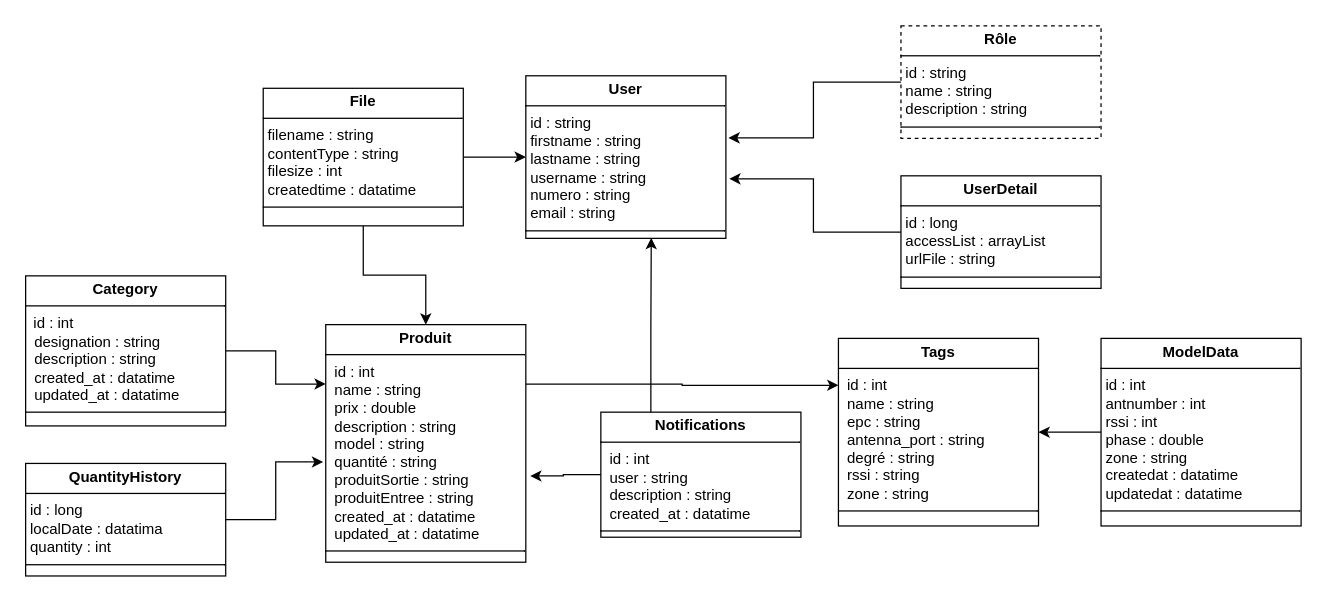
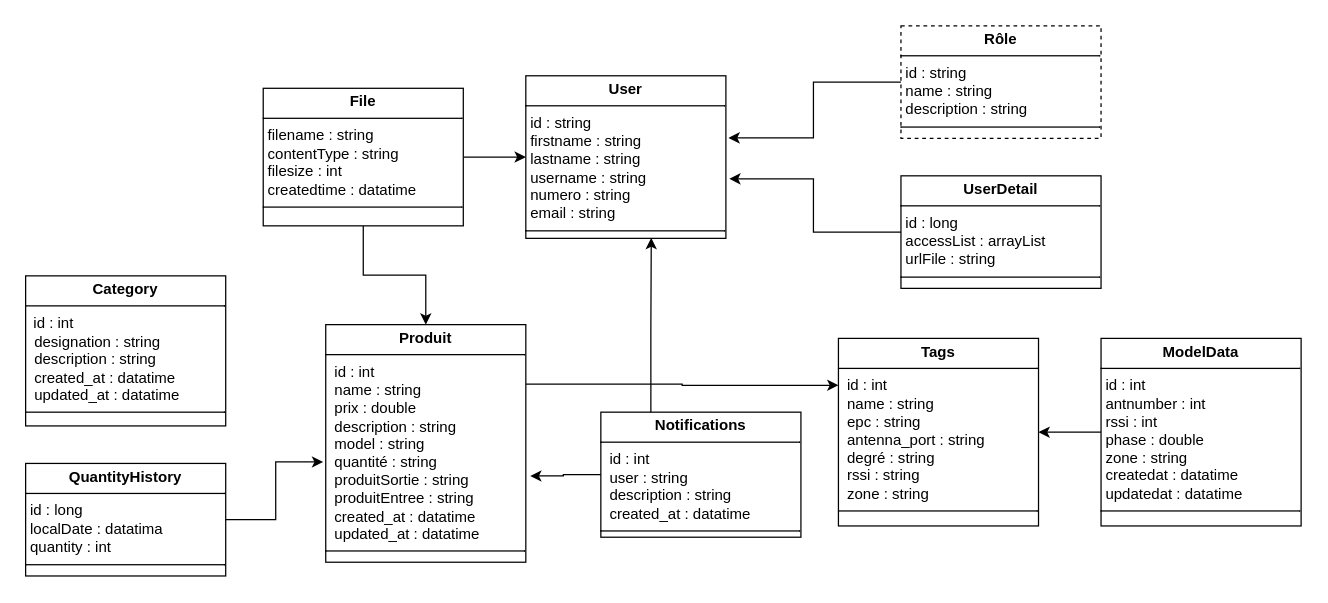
  <mxCell id="0" />
  <mxCell id="1" parent="0" />
- <mxCell id="2" style="edgeStyle=orthogonalEdgeStyle;rounded=0;orthogonalLoop=1;jettySize=auto;html=1;exitX=1;exitY=0.5;exitDx=0;exitDy=0;entryX=0;entryY=0.25;entryDx=0;entryDy=0;" edge="1" parent="1" source="3" target="14"><mxGeometry relative="1" as="geometry" /></mxCell>
  <mxCell id="3" value="&lt;p style=&quot;margin:0px;margin-top:4px;text-align:center;&quot;&gt;&lt;b&gt;Category&lt;/b&gt;&lt;br&gt;&lt;/p&gt;&lt;hr size=&quot;1&quot; style=&quot;border-style:solid;&quot;&gt;&amp;nbsp; id : int&lt;br&gt;&lt;p style=&quot;margin:0px;margin-left:4px;&quot;&gt;&amp;nbsp;designation : string&lt;/p&gt;&lt;p style=&quot;margin:0px;margin-left:4px;&quot;&gt;&amp;nbsp;description : string&lt;/p&gt;&lt;p style=&quot;margin: 0px 0px 0px 4px;&quot;&gt;&amp;nbsp;created_at :&amp;nbsp;&lt;span style=&quot;background-color: initial;&quot;&gt;datatime&lt;/span&gt;&lt;br&gt;&lt;/p&gt;&lt;p style=&quot;margin: 0px 0px 0px 4px;&quot;&gt;&amp;nbsp;updated&lt;span style=&quot;background-color: initial;&quot;&gt;_at :&amp;nbsp;&lt;/span&gt;&lt;span style=&quot;background-color: initial;&quot;&gt;datatime&lt;/span&gt;&lt;/p&gt;&lt;hr size=&quot;1&quot; style=&quot;border-style:solid;&quot;&gt;&lt;p style=&quot;margin:0px;margin-left:4px;&quot;&gt;&lt;br&gt;&lt;/p&gt;" style="verticalAlign=top;align=left;overflow=fill;html=1;whiteSpace=wrap;" parent="1" vertex="1"><mxGeometry x="20" y="220" width="160" height="120" as="geometry" /></mxCell>
  <mxCell id="4" value="&lt;p style=&quot;margin:0px;margin-top:4px;text-align:center;&quot;&gt;&lt;b&gt;Notifications&lt;/b&gt;&lt;/p&gt;&lt;hr size=&quot;1&quot; style=&quot;border-style:solid;&quot;&gt;&lt;p style=&quot;margin:0px;margin-left:4px;&quot;&gt;&amp;nbsp;id : int&lt;br&gt;&lt;/p&gt;&lt;p style=&quot;margin:0px;margin-left:4px;&quot;&gt;&amp;nbsp;user : string&lt;br&gt;&lt;/p&gt;&lt;p style=&quot;margin:0px;margin-left:4px;&quot;&gt;&amp;nbsp;description : string&lt;br&gt;&lt;/p&gt;&lt;p style=&quot;margin:0px;margin-left:4px;&quot;&gt;&amp;nbsp;&lt;span style=&quot;background-color: initial;&quot;&gt;created_at&lt;/span&gt;&lt;span style=&quot;background-color: initial;&quot;&gt;&amp;nbsp;: datatime&lt;/span&gt;&lt;/p&gt;&lt;hr size=&quot;1&quot; style=&quot;border-style:solid;&quot;&gt;&lt;p style=&quot;margin:0px;margin-left:4px;&quot;&gt;&lt;br&gt;&lt;/p&gt;" style="verticalAlign=top;align=left;overflow=fill;html=1;whiteSpace=wrap;" parent="1" vertex="1"><mxGeometry x="480" y="329" width="160" height="100" as="geometry" /></mxCell>
  <mxCell id="5" style="edgeStyle=orthogonalEdgeStyle;rounded=0;orthogonalLoop=1;jettySize=auto;html=1;exitX=0;exitY=0.5;exitDx=0;exitDy=0;entryX=1;entryY=0.5;entryDx=0;entryDy=0;" edge="1" parent="1" source="6" target="12"><mxGeometry relative="1" as="geometry" /></mxCell>
  <mxCell id="6" value="&lt;p style=&quot;margin:0px;margin-top:4px;text-align:center;&quot;&gt;&lt;b&gt;ModelData&lt;/b&gt;&lt;/p&gt;&lt;hr size=&quot;1&quot; style=&quot;border-style:solid;&quot;&gt;&lt;p style=&quot;margin:0px;margin-left:4px;&quot;&gt;id : int&lt;/p&gt;&lt;p style=&quot;margin:0px;margin-left:4px;&quot;&gt;antnumber : int&lt;/p&gt;&lt;p style=&quot;margin:0px;margin-left:4px;&quot;&gt;rssi : int&lt;/p&gt;&lt;p style=&quot;margin:0px;margin-left:4px;&quot;&gt;phase : double&lt;/p&gt;&lt;p style=&quot;margin:0px;margin-left:4px;&quot;&gt;zone : string&lt;/p&gt;&lt;p style=&quot;margin:0px;margin-left:4px;&quot;&gt;createdat : datatime&lt;/p&gt;&lt;p style=&quot;margin:0px;margin-left:4px;&quot;&gt;updatedat : datatime&lt;/p&gt;&lt;hr size=&quot;1&quot; style=&quot;border-style:solid;&quot;&gt;&lt;p style=&quot;margin:0px;margin-left:4px;&quot;&gt;&lt;br&gt;&lt;/p&gt;" style="verticalAlign=top;align=left;overflow=fill;html=1;whiteSpace=wrap;" parent="1" vertex="1"><mxGeometry x="880" y="270" width="160" height="150" as="geometry" /></mxCell>
  <mxCell id="7" style="edgeStyle=orthogonalEdgeStyle;rounded=0;orthogonalLoop=1;jettySize=auto;html=1;exitX=1;exitY=0.5;exitDx=0;exitDy=0;entryX=0;entryY=0.5;entryDx=0;entryDy=0;" edge="1" parent="1" source="9" target="16"><mxGeometry relative="1" as="geometry" /></mxCell>
  <mxCell id="8" style="edgeStyle=orthogonalEdgeStyle;rounded=0;orthogonalLoop=1;jettySize=auto;html=1;exitX=0.5;exitY=1;exitDx=0;exitDy=0;entryX=0.5;entryY=0;entryDx=0;entryDy=0;" edge="1" parent="1" source="9" target="14"><mxGeometry relative="1" as="geometry" /></mxCell>
  <mxCell id="9" value="&lt;p style=&quot;margin:0px;margin-top:4px;text-align:center;&quot;&gt;&lt;b&gt;File&lt;/b&gt;&lt;/p&gt;&lt;hr size=&quot;1&quot; style=&quot;border-style:solid;&quot;&gt;&lt;p style=&quot;margin:0px;margin-left:4px;&quot;&gt;filename : string&lt;/p&gt;&lt;p style=&quot;margin:0px;margin-left:4px;&quot;&gt;contentType : string&lt;/p&gt;&lt;p style=&quot;margin:0px;margin-left:4px;&quot;&gt;filesize : int&lt;/p&gt;&lt;p style=&quot;margin:0px;margin-left:4px;&quot;&gt;createdtime : datatime&lt;/p&gt;&lt;hr size=&quot;1&quot; style=&quot;border-style:solid;&quot;&gt;&lt;p style=&quot;margin:0px;margin-left:4px;&quot;&gt;&lt;br&gt;&lt;/p&gt;&lt;p style=&quot;margin:0px;margin-left:4px;&quot;&gt;&lt;br&gt;&lt;/p&gt;&lt;p style=&quot;margin:0px;margin-left:4px;&quot;&gt;&lt;br&gt;&lt;/p&gt;&lt;p style=&quot;margin:0px;margin-left:4px;&quot;&gt;&lt;br&gt;&lt;/p&gt;" style="verticalAlign=top;align=left;overflow=fill;html=1;whiteSpace=wrap;" parent="1" vertex="1"><mxGeometry x="210" y="70" width="160" height="110" as="geometry" /></mxCell>
  <mxCell id="10" value="&lt;p style=&quot;margin:0px;margin-top:4px;text-align:center;&quot;&gt;&lt;b&gt;UserDetail&lt;/b&gt;&lt;/p&gt;&lt;hr size=&quot;1&quot; style=&quot;border-style:solid;&quot;&gt;&lt;p style=&quot;margin:0px;margin-left:4px;&quot;&gt;id : long&lt;/p&gt;&lt;p style=&quot;margin:0px;margin-left:4px;&quot;&gt;accessList : arrayList&lt;/p&gt;&lt;p style=&quot;margin:0px;margin-left:4px;&quot;&gt;urlFile : string&lt;/p&gt;&lt;hr size=&quot;1&quot; style=&quot;border-style:solid;&quot;&gt;&lt;p style=&quot;margin:0px;margin-left:4px;&quot;&gt;&lt;br&gt;&lt;/p&gt;" style="verticalAlign=top;align=left;overflow=fill;html=1;whiteSpace=wrap;" parent="1" vertex="1"><mxGeometry x="720" y="140" width="160" height="90" as="geometry" /></mxCell>
  <mxCell id="11" value="&lt;p style=&quot;margin:0px;margin-top:4px;text-align:center;&quot;&gt;&lt;b&gt;QuantityHistory&lt;/b&gt;&lt;/p&gt;&lt;hr size=&quot;1&quot; style=&quot;border-style:solid;&quot;&gt;&lt;p style=&quot;margin:0px;margin-left:4px;&quot;&gt;id : long&lt;/p&gt;&lt;p style=&quot;margin:0px;margin-left:4px;&quot;&gt;localDate : datatima&lt;/p&gt;&lt;p style=&quot;margin:0px;margin-left:4px;&quot;&gt;quantity : int&lt;/p&gt;&lt;hr size=&quot;1&quot; style=&quot;border-style:solid;&quot;&gt;&lt;p style=&quot;margin:0px;margin-left:4px;&quot;&gt;&lt;br&gt;&lt;/p&gt;" style="verticalAlign=top;align=left;overflow=fill;html=1;whiteSpace=wrap;" parent="1" vertex="1"><mxGeometry x="20" y="370" width="160" height="90" as="geometry" /></mxCell>
  <mxCell id="12" value="&lt;p style=&quot;margin:0px;margin-top:4px;text-align:center;&quot;&gt;&lt;b&gt;Tags&lt;/b&gt;&lt;/p&gt;&lt;hr size=&quot;1&quot; style=&quot;border-style:solid;&quot;&gt;&lt;p style=&quot;margin: 0px 0px 0px 4px;&quot;&gt;&amp;nbsp;id : int&lt;/p&gt;&lt;p style=&quot;margin:0px;margin-left:4px;&quot;&gt;&amp;nbsp;name : string&lt;br&gt;&lt;/p&gt;&lt;p style=&quot;margin:0px;margin-left:4px;&quot;&gt;&amp;nbsp;epc : string&lt;br&gt;&lt;/p&gt;&lt;p style=&quot;margin:0px;margin-left:4px;&quot;&gt;&amp;nbsp;antenna_port : string&lt;br&gt;&lt;/p&gt;&lt;p style=&quot;margin:0px;margin-left:4px;&quot;&gt;&amp;nbsp;degré : string&lt;br&gt;&lt;/p&gt;&lt;p style=&quot;margin:0px;margin-left:4px;&quot;&gt;&amp;nbsp;rssi : string&lt;br&gt;&lt;/p&gt;&lt;p style=&quot;margin:0px;margin-left:4px;&quot;&gt;&amp;nbsp;zone : string&lt;br&gt;&lt;/p&gt;&lt;hr size=&quot;1&quot; style=&quot;border-style:solid;&quot;&gt;&lt;p style=&quot;margin:0px;margin-left:4px;&quot;&gt;&lt;br&gt;&lt;/p&gt;" style="verticalAlign=top;align=left;overflow=fill;html=1;whiteSpace=wrap;" parent="1" vertex="1"><mxGeometry x="670" y="270" width="160" height="150" as="geometry" /></mxCell>
  <mxCell id="13" style="edgeStyle=orthogonalEdgeStyle;rounded=0;orthogonalLoop=1;jettySize=auto;html=1;exitX=1;exitY=0.25;exitDx=0;exitDy=0;entryX=0;entryY=0.25;entryDx=0;entryDy=0;" edge="1" parent="1" source="14" target="12"><mxGeometry relative="1" as="geometry" /></mxCell>
  <mxCell id="14" value="&lt;p style=&quot;margin:0px;margin-top:4px;text-align:center;&quot;&gt;&lt;b&gt;Produit&lt;/b&gt;&lt;/p&gt;&lt;hr size=&quot;1&quot; style=&quot;border-style:solid;&quot;&gt;&lt;p style=&quot;margin:0px;margin-left:4px;&quot;&gt;&amp;nbsp;id : int&lt;br&gt;&lt;/p&gt;&lt;p style=&quot;margin:0px;margin-left:4px;&quot;&gt;&amp;nbsp;name : string&lt;/p&gt;&lt;p style=&quot;margin:0px;margin-left:4px;&quot;&gt;&amp;nbsp;prix : double&lt;br&gt;&lt;/p&gt;&lt;p style=&quot;margin:0px;margin-left:4px;&quot;&gt;&amp;nbsp;description : string&lt;br&gt;&lt;/p&gt;&lt;p style=&quot;margin:0px;margin-left:4px;&quot;&gt;&amp;nbsp;model : string&lt;br&gt;&lt;/p&gt;&lt;p style=&quot;margin:0px;margin-left:4px;&quot;&gt;&amp;nbsp;quantité : string&lt;br&gt;&lt;/p&gt;&lt;p style=&quot;margin:0px;margin-left:4px;&quot;&gt;&amp;nbsp;produitSortie : string&lt;br&gt;&lt;/p&gt;&lt;p style=&quot;margin:0px;margin-left:4px;&quot;&gt;&amp;nbsp;produitEntree : string&lt;br&gt;&lt;/p&gt;&lt;p style=&quot;margin:0px;margin-left:4px;&quot;&gt;&amp;nbsp;created_at :&amp;nbsp;&lt;span style=&quot;background-color: initial;&quot;&gt;datatime&lt;/span&gt;&lt;br&gt;&lt;/p&gt;&lt;p style=&quot;margin:0px;margin-left:4px;&quot;&gt;&amp;nbsp;updated&lt;span style=&quot;background-color: initial;&quot;&gt;_at :&amp;nbsp;&lt;/span&gt;&lt;span style=&quot;background-color: initial;&quot;&gt;datatime&lt;/span&gt;&lt;/p&gt;&lt;hr size=&quot;1&quot; style=&quot;border-style:solid;&quot;&gt;&lt;p style=&quot;margin:0px;margin-left:4px;&quot;&gt;&lt;br&gt;&lt;/p&gt;" style="verticalAlign=top;align=left;overflow=fill;html=1;whiteSpace=wrap;" parent="1" vertex="1"><mxGeometry x="260" y="259" width="160" height="190" as="geometry" /></mxCell>
  <mxCell id="15" value="&lt;p style=&quot;margin:0px;margin-top:4px;text-align:center;&quot;&gt;&lt;b&gt;Rôle&lt;/b&gt;&lt;/p&gt;&lt;hr size=&quot;1&quot; style=&quot;border-style:solid;&quot;&gt;&lt;p style=&quot;margin:0px;margin-left:4px;&quot;&gt;&lt;span style=&quot;background-color: initial;&quot;&gt;id : string&lt;/span&gt;&lt;/p&gt;&lt;p style=&quot;margin:0px;margin-left:4px;&quot;&gt;name : string&lt;/p&gt;&lt;p style=&quot;margin:0px;margin-left:4px;&quot;&gt;description : string&lt;/p&gt;&lt;hr size=&quot;1&quot; style=&quot;border-style:solid;&quot;&gt;&lt;p style=&quot;margin:0px;margin-left:4px;&quot;&gt;&lt;br&gt;&lt;/p&gt;" style="verticalAlign=top;align=left;overflow=fill;html=1;whiteSpace=wrap;dashed=1;" parent="1" vertex="1"><mxGeometry x="720" y="20" width="160" height="90" as="geometry" /></mxCell>
  <mxCell id="16" value="&lt;p style=&quot;margin:0px;margin-top:4px;text-align:center;&quot;&gt;&lt;b&gt;User&lt;/b&gt;&lt;/p&gt;&lt;hr size=&quot;1&quot; style=&quot;border-style:solid;&quot;&gt;&lt;p style=&quot;margin:0px;margin-left:4px;&quot;&gt;id : string&lt;br&gt;&lt;/p&gt;&lt;p style=&quot;margin:0px;margin-left:4px;&quot;&gt;firstname : string&lt;/p&gt;&lt;p style=&quot;margin:0px;margin-left:4px;&quot;&gt;lastname : string&lt;br&gt;&lt;/p&gt;&lt;p style=&quot;margin:0px;margin-left:4px;&quot;&gt;username : string&lt;br&gt;&lt;/p&gt;&lt;p style=&quot;margin:0px;margin-left:4px;&quot;&gt;numero : string&lt;/p&gt;&lt;p style=&quot;margin:0px;margin-left:4px;&quot;&gt;email : string&lt;br&gt;&lt;/p&gt;&lt;hr size=&quot;1&quot; style=&quot;border-style:solid;&quot;&gt;&lt;p style=&quot;margin:0px;margin-left:4px;&quot;&gt;&lt;br&gt;&lt;/p&gt;" style="verticalAlign=top;align=left;overflow=fill;html=1;whiteSpace=wrap;" parent="1" vertex="1"><mxGeometry x="420" y="60" width="160" height="130" as="geometry" /></mxCell>
  <mxCell id="17" style="edgeStyle=orthogonalEdgeStyle;rounded=0;orthogonalLoop=1;jettySize=auto;html=1;exitX=0;exitY=0.5;exitDx=0;exitDy=0;entryX=1.013;entryY=0.382;entryDx=0;entryDy=0;entryPerimeter=0;" edge="1" parent="1" source="15" target="16"><mxGeometry relative="1" as="geometry" /></mxCell>
  <mxCell id="18" style="edgeStyle=orthogonalEdgeStyle;rounded=0;orthogonalLoop=1;jettySize=auto;html=1;exitX=0;exitY=0.5;exitDx=0;exitDy=0;entryX=1.017;entryY=0.634;entryDx=0;entryDy=0;entryPerimeter=0;" edge="1" parent="1" source="10" target="16"><mxGeometry relative="1" as="geometry" /></mxCell>
  <mxCell id="19" style="edgeStyle=orthogonalEdgeStyle;rounded=0;orthogonalLoop=1;jettySize=auto;html=1;exitX=1;exitY=0.5;exitDx=0;exitDy=0;entryX=-0.013;entryY=0.578;entryDx=0;entryDy=0;entryPerimeter=0;" edge="1" parent="1" source="11" target="14"><mxGeometry relative="1" as="geometry" /></mxCell>
  <mxCell id="20" style="edgeStyle=orthogonalEdgeStyle;rounded=0;orthogonalLoop=1;jettySize=auto;html=1;exitX=0;exitY=0.5;exitDx=0;exitDy=0;entryX=1.022;entryY=0.637;entryDx=0;entryDy=0;entryPerimeter=0;" edge="1" parent="1" source="4" target="14"><mxGeometry relative="1" as="geometry" /></mxCell>
  <mxCell id="21" style="edgeStyle=orthogonalEdgeStyle;rounded=0;orthogonalLoop=1;jettySize=auto;html=1;exitX=0.25;exitY=0;exitDx=0;exitDy=0;entryX=0.627;entryY=0.997;entryDx=0;entryDy=0;entryPerimeter=0;" edge="1" parent="1" source="4" target="16"><mxGeometry relative="1" as="geometry" /></mxCell>
